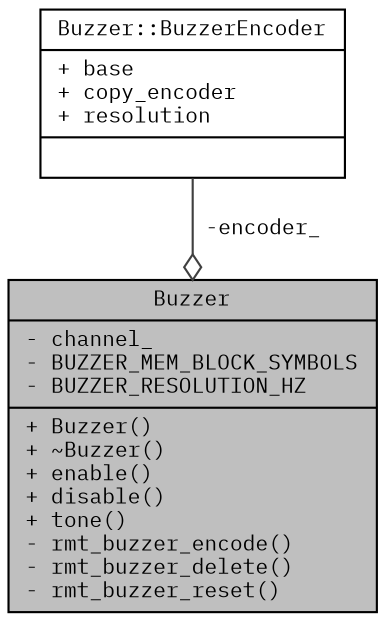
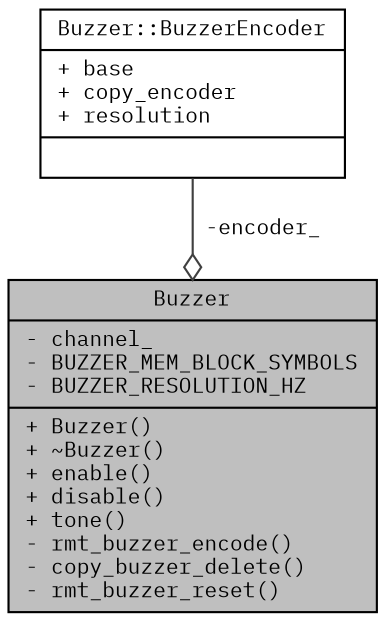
  digraph {
    fontname="IBM Plex Mono"
    node [color=black fontname="IBM Plex Mono" fontsize=10 shape=record style=filled]
-   n1 [fillcolor=grey75 fontcolor=black height=0.2 label="{Buzzer\n|- channel_\l- BUZZER_MEM_BLOCK_SYMBOLS\l- BUZZER_RESOLUTION_HZ\l|+ Buzzer()\l+ ~Buzzer()\l+ enable()\l+ disable()\l+ tone()\l- rmt_buzzer_encode()\l- rmt_buzzer_delete()\l- rmt_buzzer_reset()\l}" width=0.4]
+   n1 [fillcolor=grey75 fontcolor=black height=0.2 label="{Buzzer\n|- channel_\l- BUZZER_MEM_BLOCK_SYMBOLS\l- BUZZER_RESOLUTION_HZ\l|+ Buzzer()\l+ ~Buzzer()\l+ enable()\l+ disable()\l+ tone()\l- rmt_buzzer_encode()\l- copy_buzzer_delete()\l- rmt_buzzer_reset()\l}" width=0.4]
    n2 [fillcolor=white height=0.2 label="{Buzzer::BuzzerEncoder\n|+ base\l+ copy_encoder\l+ resolution\l|}" width=0.4]
    n2 -> n1 [arrowhead=odiamond color=grey25 fontname="IBM Plex Mono" fontsize=10 label=" -encoder_" labelfontname=Helvetica labelfontsize=10 style=solid]
  }
